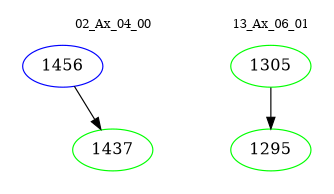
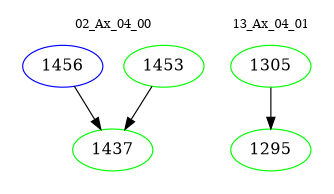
  digraph {
    node [color=green]
    edge [color=black]
+   n1 [label=1453]
    n2 [label=1437]
    n3 [color=blue label=1456]
    n4 [label=1305]
    n5 [label=1295]
    subgraph cluster_1 {
      color=white
      fontsize=10
      label="02_Ax_04_00"
+     n1
      n2
      n3
    }
    subgraph cluster_2 {
      color=white
      fontsize=10
-     label="13_Ax_06_01"
+     label="13_Ax_04_01"
      n4
      n5
    }
+   n1 -> n2
    n3 -> n2
    n4 -> n5
  }
